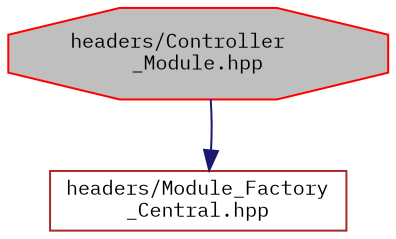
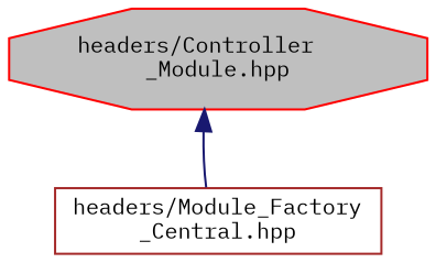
  digraph {
    fontname="IBM Plex Mono"
    node [fontname="IBM Plex Mono" fontsize=10 style=filled]
    n1 [color=red fillcolor=grey75 fontcolor=black height=0.2 label="headers/Controller\l_Module.hpp" shape=octagon width=0.4]
    n2 [color=brown fillcolor=white height=0.2 label="headers/Module_Factory\l_Central.hpp" shape=box width=0.4]
-   n2 -> n1 [color=midnightblue dir=back fontname="IBM Plex Mono" fontsize=10 labelfontname=Helvetica labelfontsize=10 style=solid]
+   n1 -> n2 [color=midnightblue dir=back fontname="IBM Plex Mono" fontsize=10 labelfontname=Helvetica labelfontsize=10 style=solid]
  }
